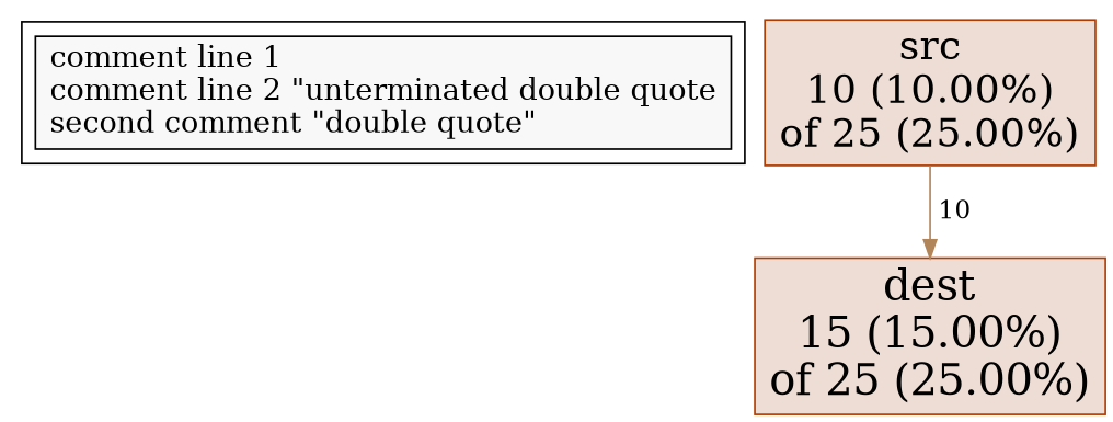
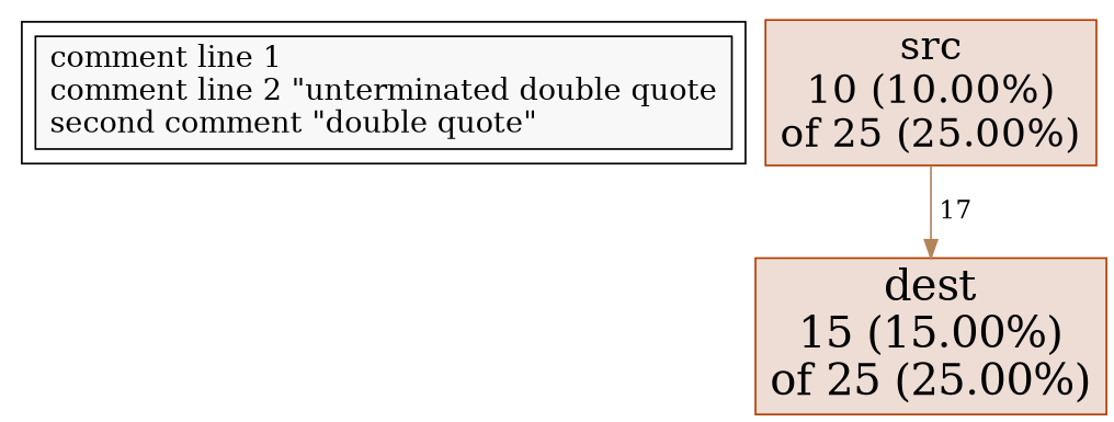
  digraph {
    node [fillcolor="#edddd5" shape=box style=filled color="#b23c00"]
    n1 [fillcolor="#f8f8f8" fontsize=16 label="comment line 1\lcomment line 2 \"unterminated double quote\lsecond comment \"double quote\"\l" color=""]
    n2 [fontsize=22 label="src\n10 (10.00%)\nof 25 (25.00%)"]
    n3 [fontsize=24 label="dest\n15 (15.00%)\nof 25 (25.00%)"]
    subgraph cluster_1 {
      n1
    }
-   n2 -> n3 [color="#b28559" label=" 10" weight=11]
+   n2 -> n3 [color="#b28559" label=" 17" weight=11]
  }
